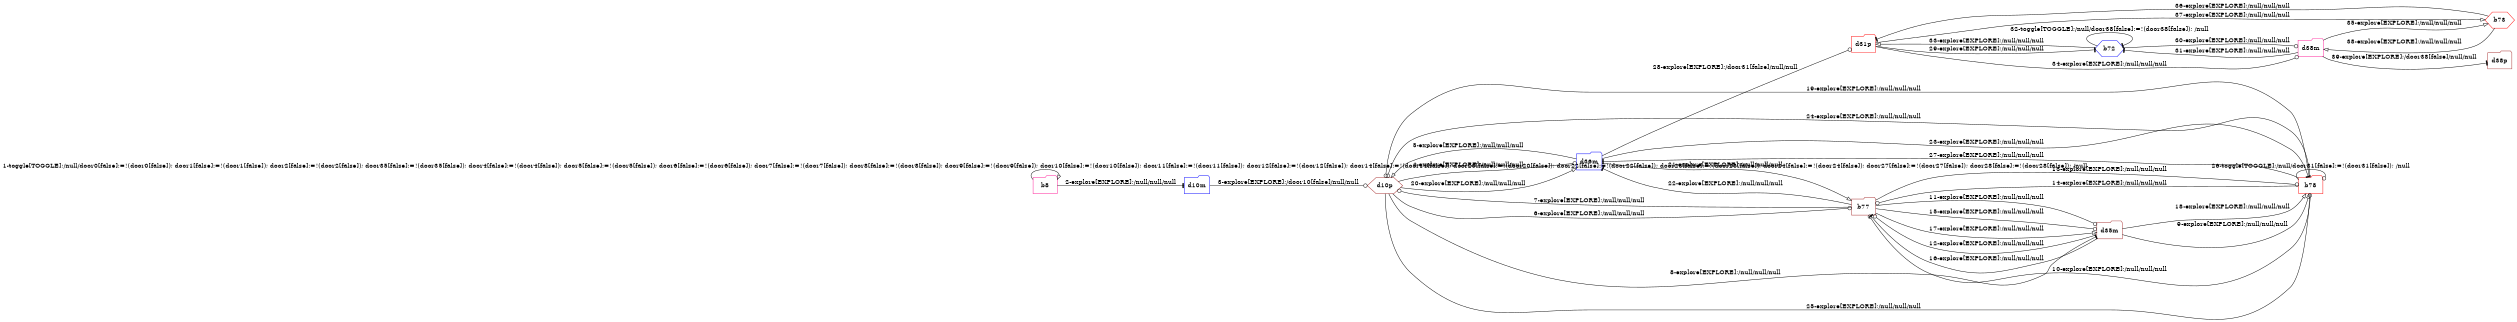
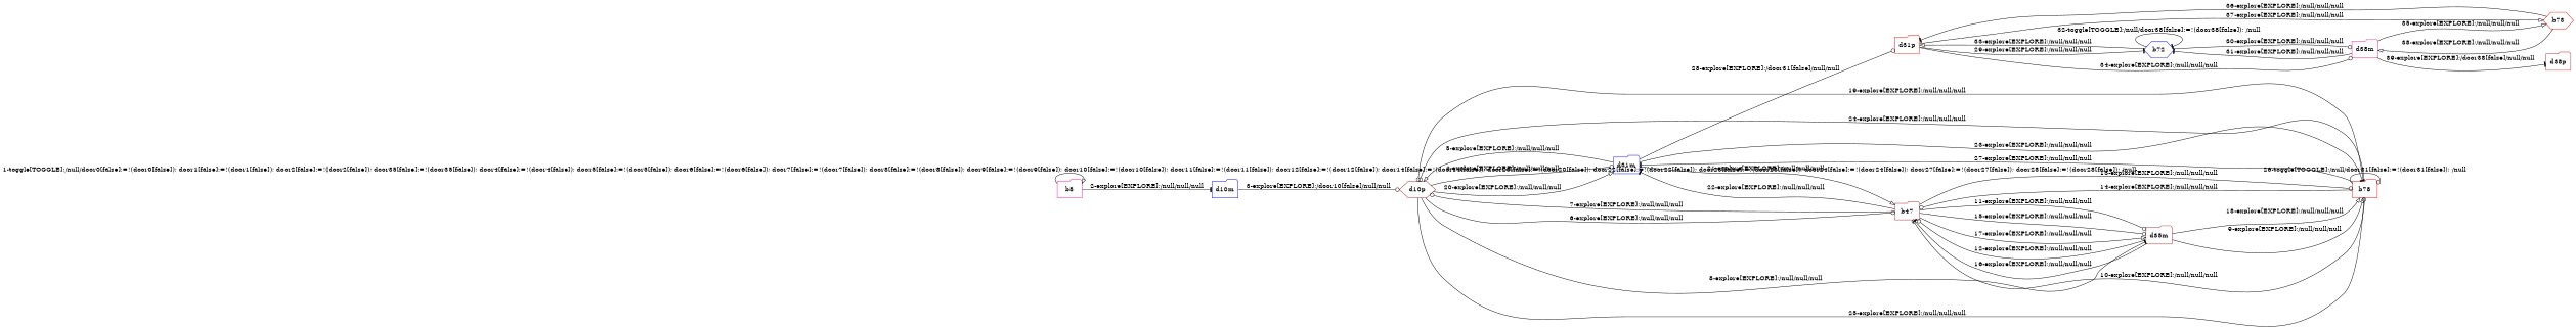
  digraph {
    rankdir=LR
    node [color=brown shape=folder]
    edge [arrowhead=odot]
    b8 [color=deeppink]
    d10m [color=blue]
    d10p [shape=hexagon]
-   d31m [color=blue label=d36m]
-   b77
+   d31m [color=blue]
+   b77 [label=b47]
    d35m
    b78 [color=red]
    d31p [color=red]
    b72 [color=blue shape=hexagon]
    d38m [color=deeppink]
    b73 [color=red shape=hexagon]
    d38p
    b8 -> b8 [arrowhead=onormal label="1-toggle[TOGGLE];/null/door0[false]:=!(door0[false]); door1[false]:=!(door1[false]); door2[false]:=!(door2[false]); door35[false]:=!(door35[false]); door4[false]:=!(door4[false]); door5[false]:=!(door5[false]); door6[false]:=!(door6[false]); door7[false]:=!(door7[false]); door8[false]:=!(door8[false]); door9[false]:=!(door9[false]); door10[false]:=!(door10[false]); door11[false]:=!(door11[false]); door12[false]:=!(door12[false]); door14[false]:=!(door14[false]); door20[false]:=!(door20[false]); door22[false]:=!(door22[false]); door23[false]:=!(door23[false]); door24[false]:=!(door24[false]); door27[false]:=!(door27[false]); door28[false]:=!(door28[false]); /null"]
    b8 -> d10m [arrowhead=tee label="2-explore[EXPLORE];/null/null/null"]
    d10m -> d10p [label="3-explore[EXPLORE];/door10[false]/null/null"]
    d10p -> d31m [label="4-explore[EXPLORE];/null/null/null"]
    d10p -> d31m [arrowhead=onormal label="20-explore[EXPLORE];/null/null/null"]
    d10p -> b77 [label="6-explore[EXPLORE];/null/null/null"]
    d10p -> d35m [arrowhead=tee label="8-explore[EXPLORE];/null/null/null"]
    d10p -> b78 [label="25-explore[EXPLORE];/null/null/null"]
    d31m -> d10p [arrowhead=onormal label="5-explore[EXPLORE];/null/null/null"]
    d31m -> b77 [arrowhead=onormal label="21-explore[EXPLORE];/null/null/null"]
    d31m -> b78 [arrowhead=tee label="23-explore[EXPLORE];/null/null/null"]
    d31m -> d31p [label="28-explore[EXPLORE];/door31[false]/null/null"]
    b77 -> d10p [label="7-explore[EXPLORE];/null/null/null"]
    b77 -> d31m [arrowhead=tee label="22-explore[EXPLORE];/null/null/null"]
    b77 -> d35m [label="11-explore[EXPLORE];/null/null/null"]
    b77 -> d35m [label="15-explore[EXPLORE];/null/null/null"]
    b77 -> d35m [arrowhead=onormal label="17-explore[EXPLORE];/null/null/null"]
    b77 -> b78 [label="13-explore[EXPLORE];/null/null/null"]
    d35m -> b77 [label="12-explore[EXPLORE];/null/null/null"]
    d35m -> b77 [arrowhead=tee label="16-explore[EXPLORE];/null/null/null"]
    d35m -> b78 [arrowhead=onormal label="9-explore[EXPLORE];/null/null/null"]
    d35m -> b78 [arrowhead=onormal label="18-explore[EXPLORE];/null/null/null"]
    b78 -> d10p [label="19-explore[EXPLORE];/null/null/null"]
    b78 -> d10p [label="24-explore[EXPLORE];/null/null/null"]
    b78 -> d31m [arrowhead=tee label="27-explore[EXPLORE];/null/null/null"]
    b78 -> b77 [label="10-explore[EXPLORE];/null/null/null"]
    b78 -> b77 [label="14-explore[EXPLORE];/null/null/null"]
    b78 -> b78 [label="26-toggle[TOGGLE];/null/door31[false]:=!(door31[false]); /null"]
    d31p -> b72 [arrowhead=tee label="29-explore[EXPLORE];/null/null/null"]
    d31p -> d38m [label="34-explore[EXPLORE];/null/null/null"]
    d31p -> b73 [arrowhead=onormal label="37-explore[EXPLORE];/null/null/null"]
    b72 -> d31p [arrowhead=onormal label="33-explore[EXPLORE];/null/null/null"]
    b72 -> b72 [arrowhead=tee label="32-toggle[TOGGLE];/null/door38[false]:=!(door38[false]); /null"]
    b72 -> d38m [label="30-explore[EXPLORE];/null/null/null"]
    d38m -> b72 [arrowhead=tee label="31-explore[EXPLORE];/null/null/null"]
    d38m -> b73 [arrowhead=onormal label="35-explore[EXPLORE];/null/null/null"]
    d38m -> d38p [arrowhead=tee label="39-explore[EXPLORE];/door38[false]/null/null"]
    b73 -> d31p [arrowhead=tee label="36-explore[EXPLORE];/null/null/null"]
    b73 -> d38m [arrowhead=onormal label="38-explore[EXPLORE];/null/null/null"]
  }
